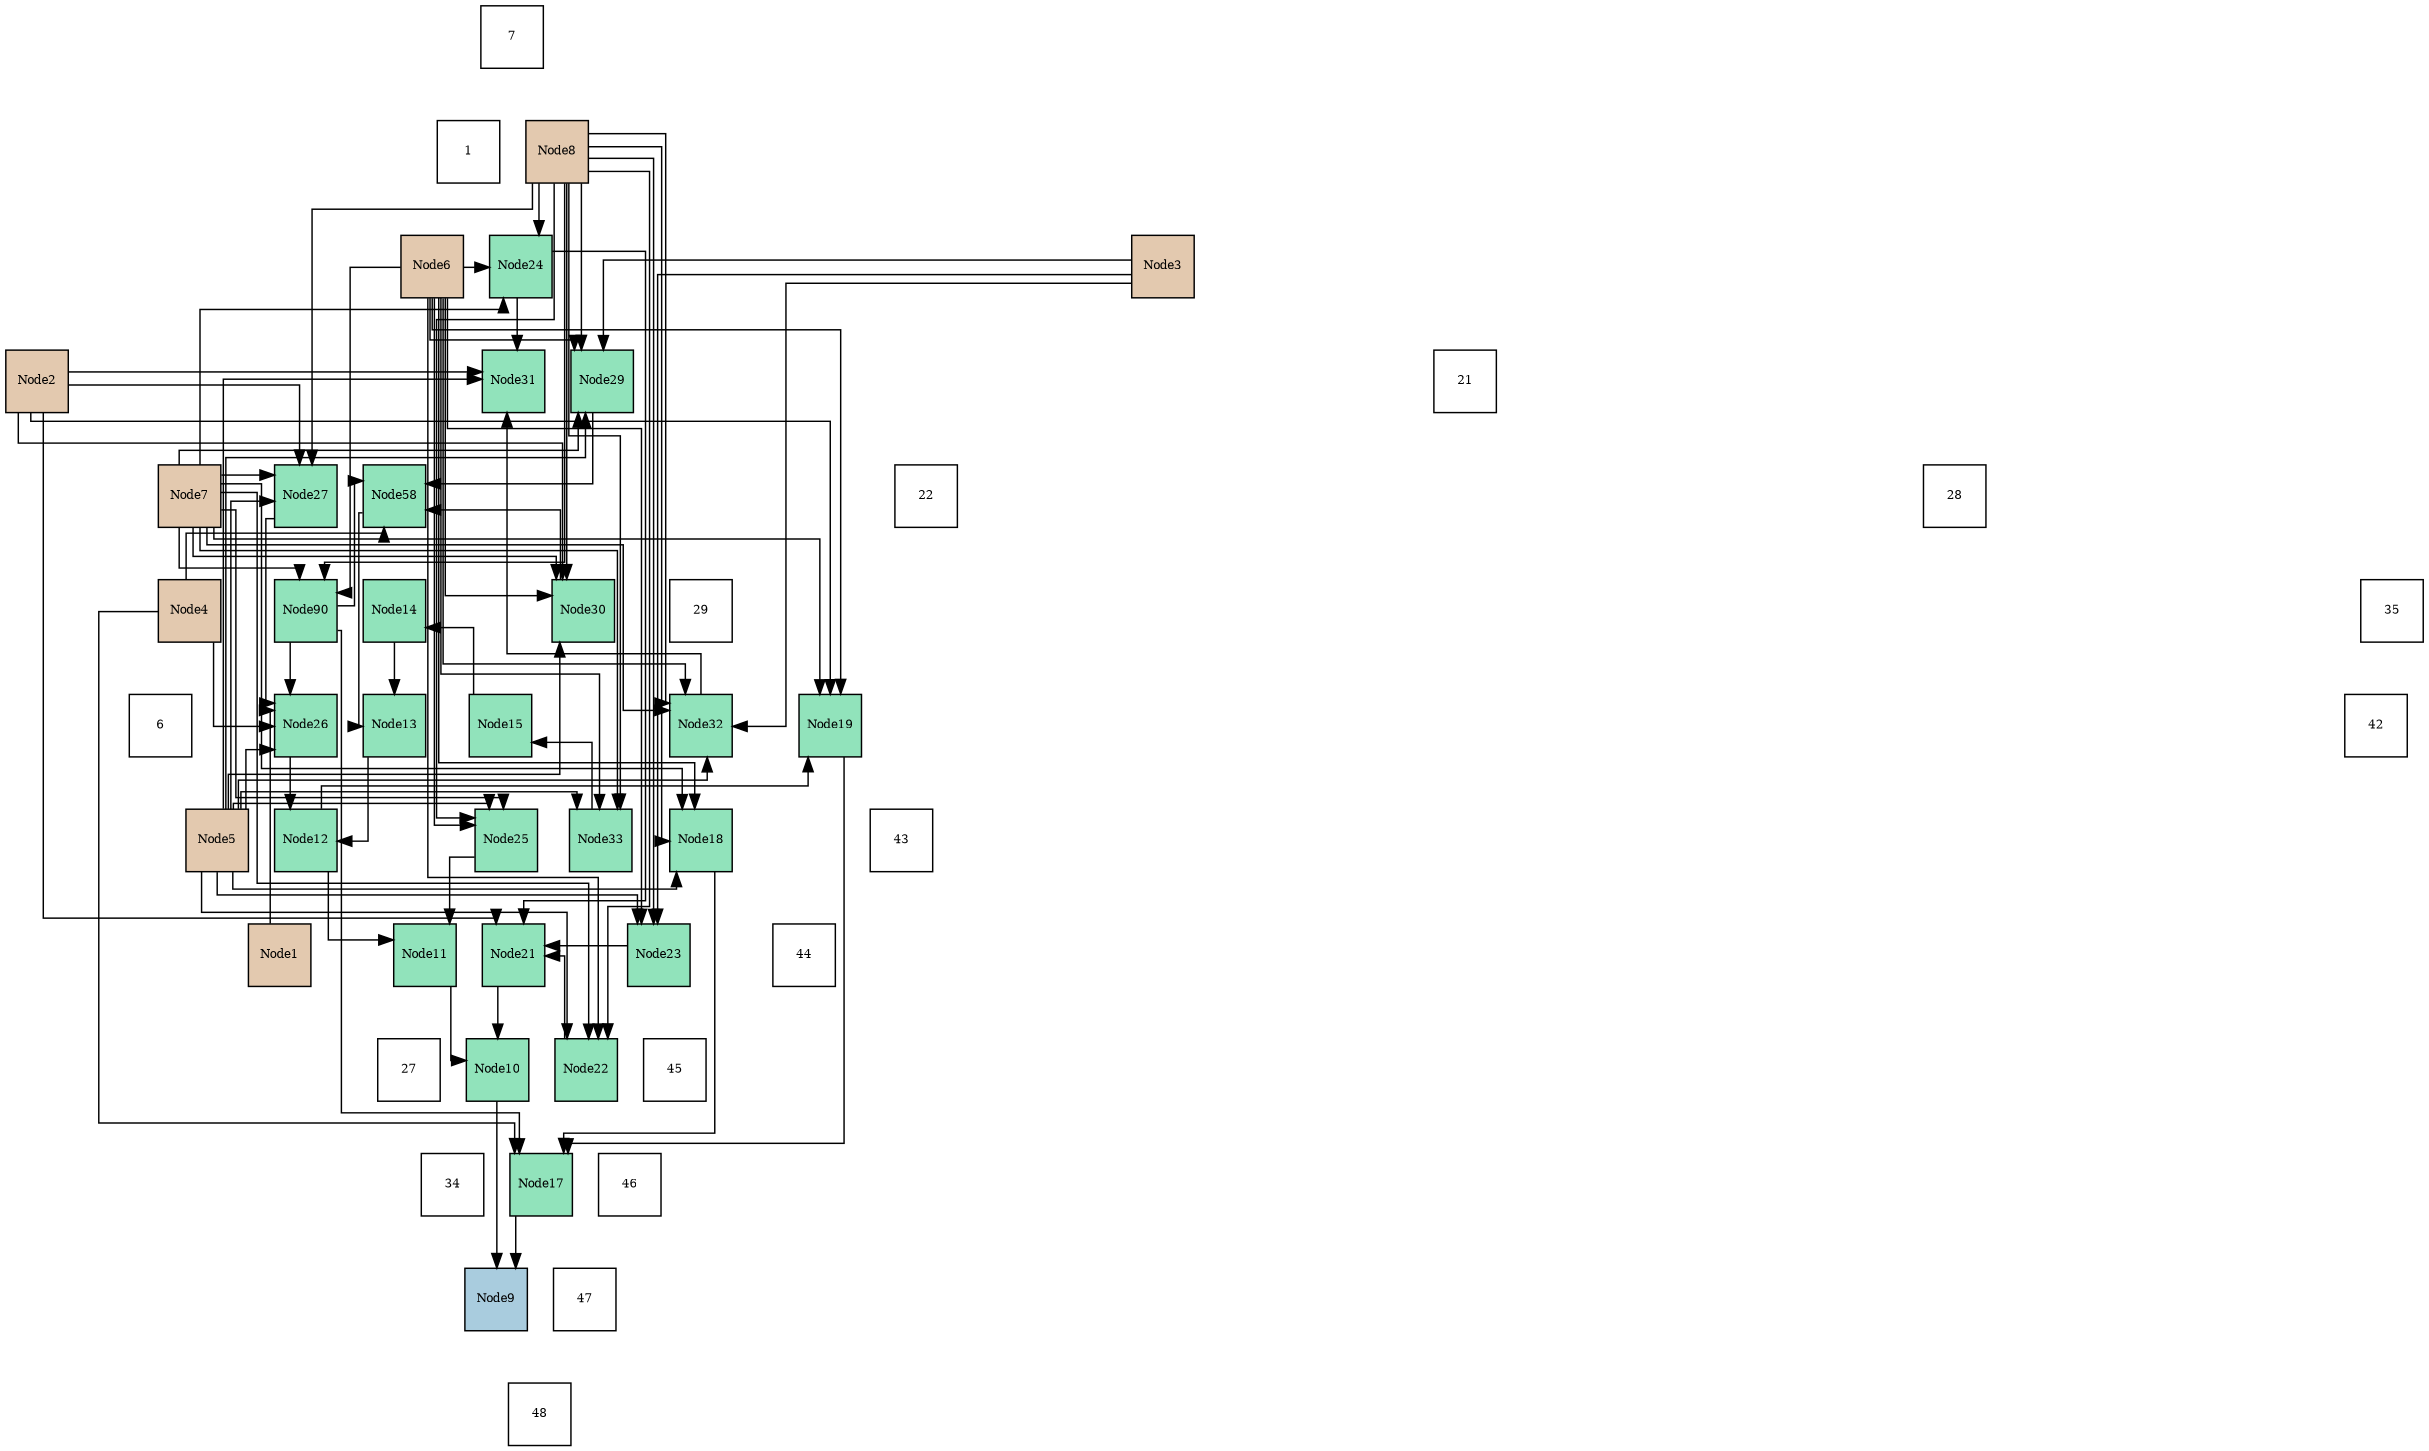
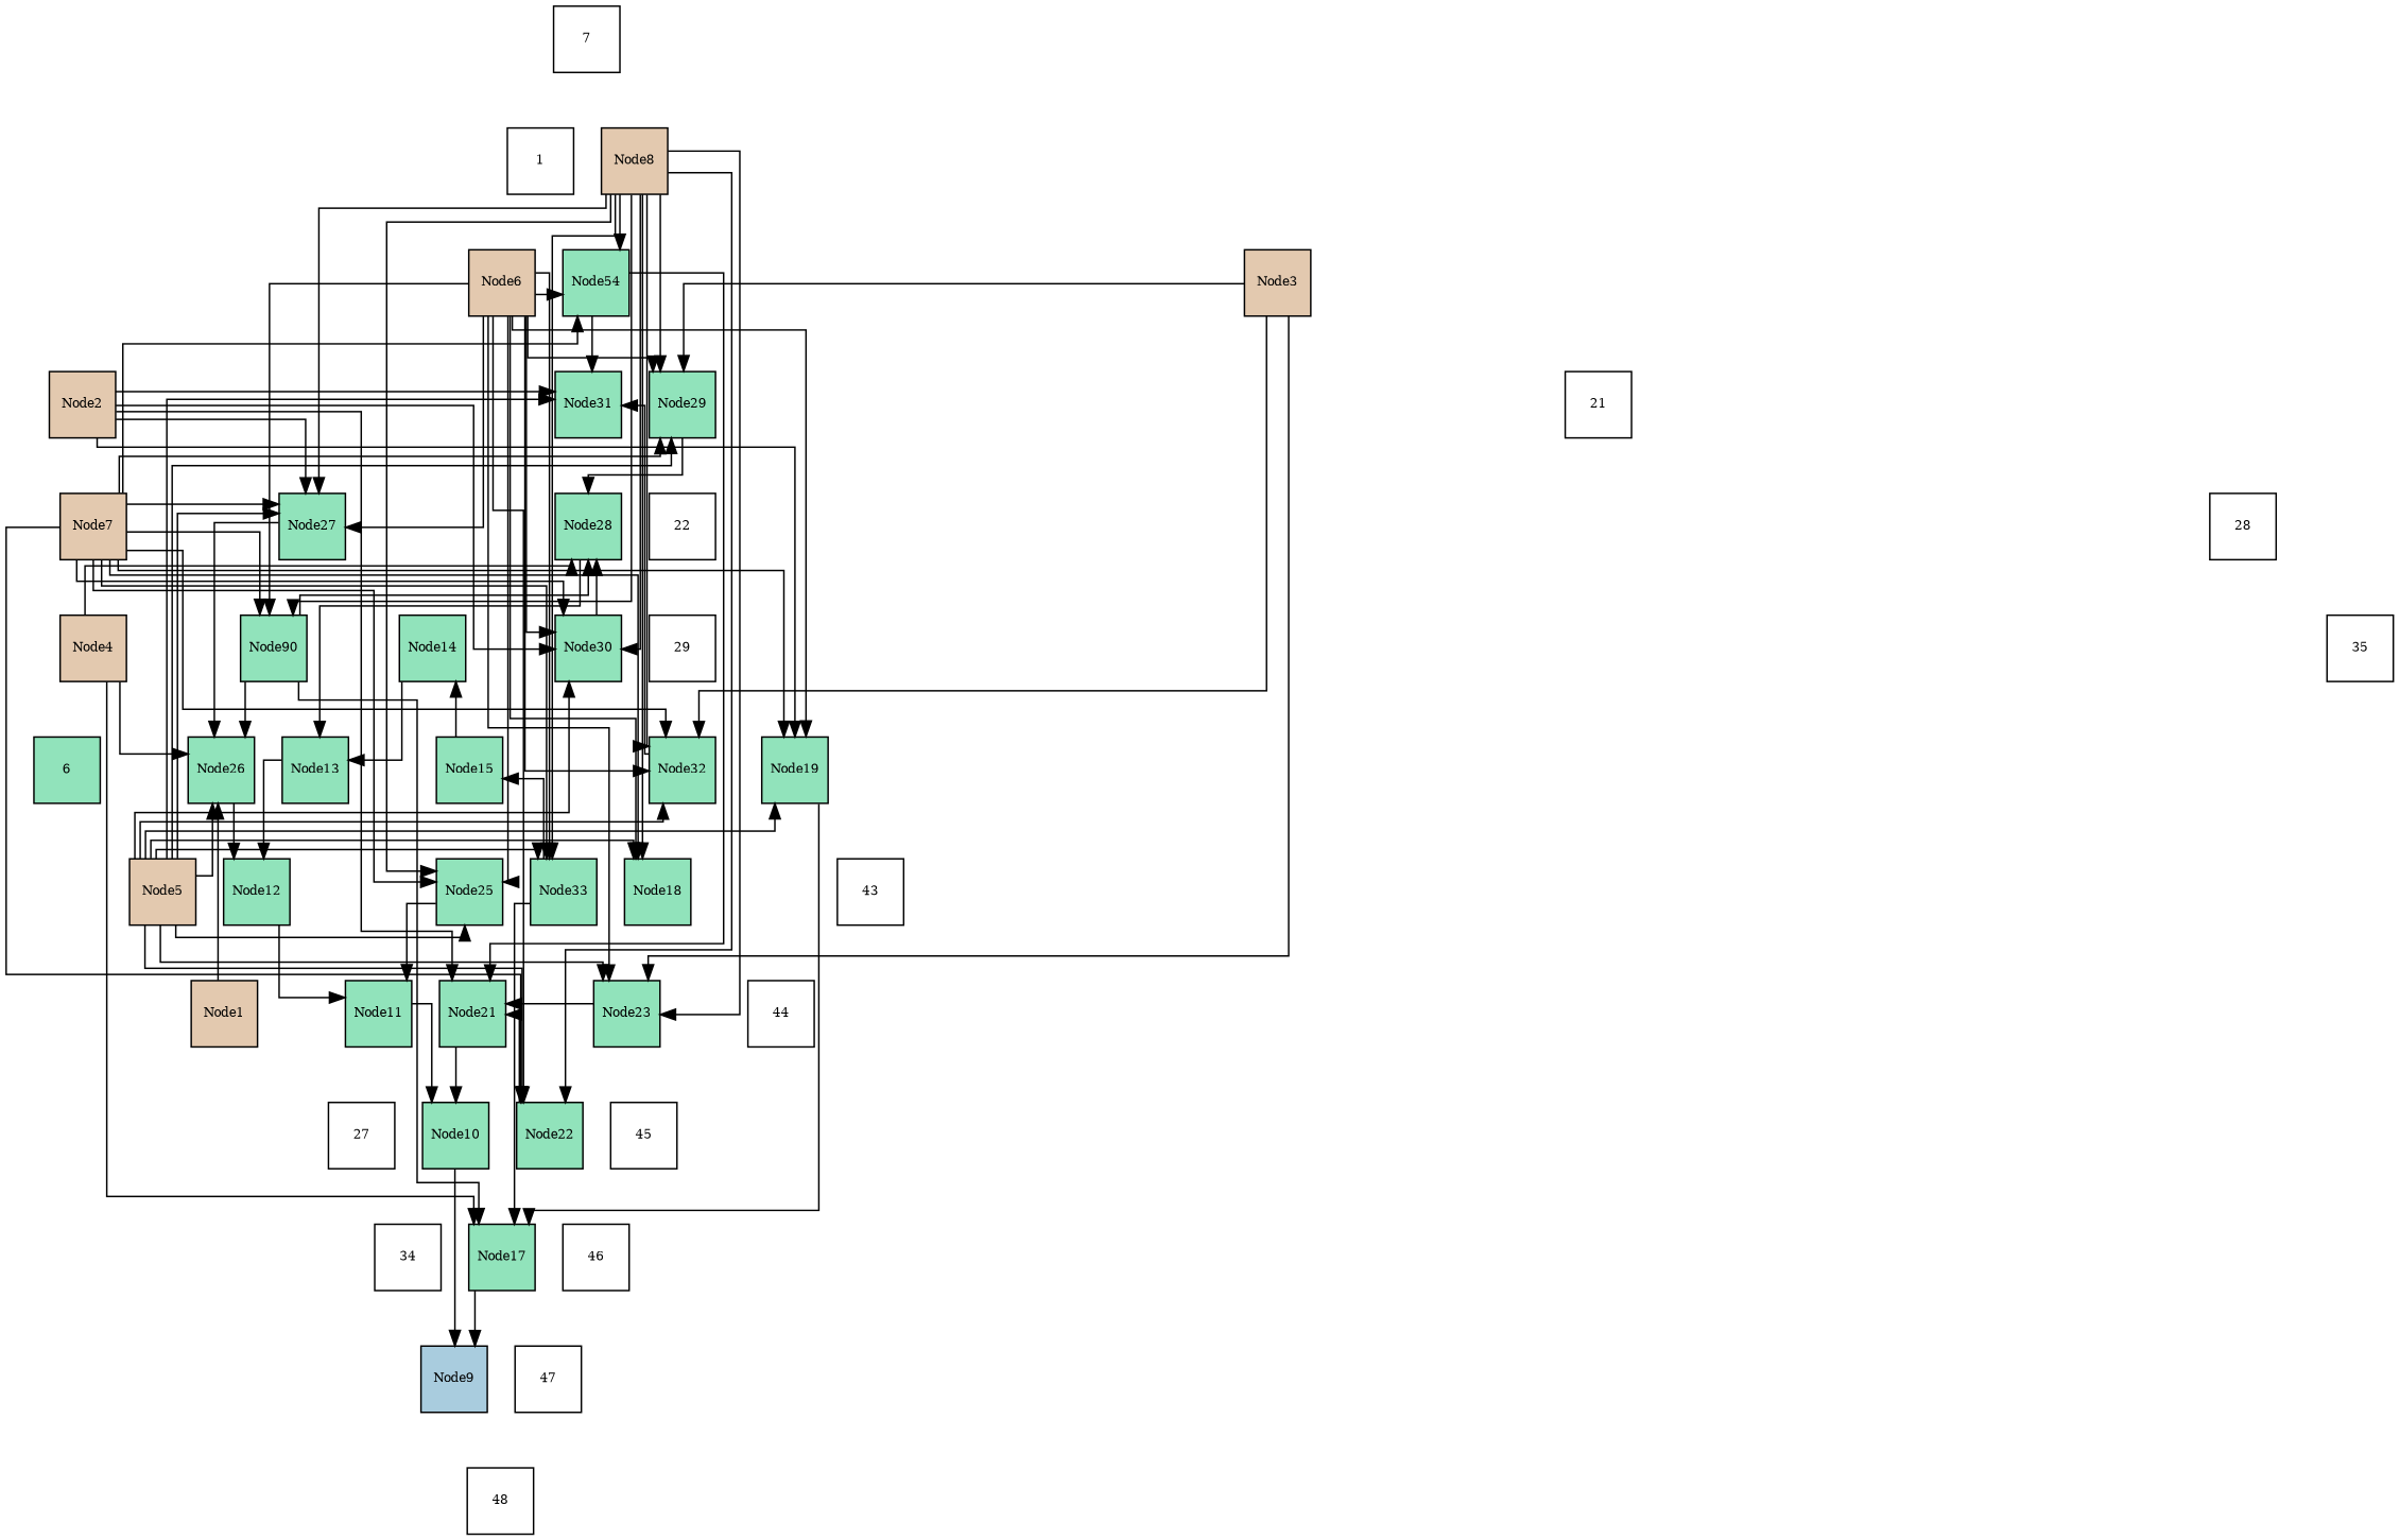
  digraph {
    rank=same
    rankdir=TB
    splines=ortho
    node [fillcolor="#91e3bb" fixedsize=true fontsize=8 shape=square style=filled]
    edge [constraint=true style=invis]
    n1 [fillcolor="#ffffff" label=7 width=0.6]
    n2 [fillcolor="#ffffff" label=1 width=0.6]
    n3 [fillcolor="#e3c9af" label=Node8 width=0.6]
    n4 [fillcolor="#e3c9af" label=Node6 width=0.6]
-   n5 [label=Node24 width=0.6]
+   n5 [label=Node54 width=0.6]
    n6 [label=Node27 width=0.6]
    n7 [label=Node90 width=0.6]
    n8 [label=Node29 width=0.6]
    n9 [label=Node30 width=0.6]
    n10 [label=Node25 width=0.6]
    n11 [label=Node32 width=0.6]
    n12 [label=Node33 width=0.6]
    n13 [label=Node18 width=0.6]
    n14 [label=Node23 width=0.6]
    n15 [label=Node22 width=0.6]
    n16 [fillcolor="#e3c9af" label=Node3 width=0.6]
    n17 [fillcolor="#e3c9af" label=Node2 width=0.6]
    n18 [label=Node31 width=0.6]
    n19 [label=Node19 width=0.6]
    n20 [label=Node21 width=0.6]
    n21 [fillcolor="#e3c9af" label=Node7 width=0.6]
-   n22 [label=Node58 width=0.6]
+   n22 [label=Node28 width=0.6]
    n23 [label=Node26 width=0.6]
    n24 [label=Node14 width=0.6]
    n25 [label=Node17 width=0.6]
    n26 [label=Node13 width=0.6]
    n27 [fillcolor="#ffffff" label=22 width=0.6]
    n28 [label=Node15 width=0.6]
    n29 [label=Node11 width=0.6]
    n30 [fillcolor="#ffffff" label=43 width=0.6]
    n31 [fillcolor="#ffffff" label=44 width=0.6]
    n32 [fillcolor="#ffffff" label=45 width=0.6]
    n33 [fillcolor="#ffffff" label=46 width=0.6]
    n34 [fillcolor="#e3c9af" label=Node4 width=0.6]
    n35 [label=Node10 width=0.6]
-   n36 [fillcolor="#ffffff" label=6 width=0.6]
+   n36 [label=6 width=0.6]
    n37 [fillcolor="#e3c9af" label=Node5 width=0.6]
    n38 [label=Node12 width=0.6]
    n39 [fillcolor="#a9ccde" label=Node9 width=0.6]
    n40 [fillcolor="#ffffff" label=47 width=0.6]
    n41 [fillcolor="#e3c9af" label=Node1 width=0.6]
    n42 [fillcolor="#ffffff" label=21 width=0.6]
    n43 [fillcolor="#ffffff" label=27 width=0.6]
    n44 [fillcolor="#ffffff" label=28 width=0.6]
    n45 [fillcolor="#ffffff" label=29 width=0.6]
    n46 [fillcolor="#ffffff" label=34 width=0.6]
    n47 [fillcolor="#ffffff" label=35 width=0.6]
-   n48 [fillcolor="#ffffff" label=42 width=0.6]
    n49 [fillcolor="#ffffff" label=48 width=0.6]
    n1 -> n2
    n1 -> n3
    n2 -> n4
    n2 -> n5
    n3 -> n5 [constraint=false style=vis]
    n3 -> n5
    n3 -> n6 [constraint=false style=vis]
    n3 -> n7 [constraint=false style=vis]
    n3 -> n8 [constraint=false style=vis]
    n3 -> n9 [constraint=false style=vis]
    n3 -> n10 [constraint=false style=vis]
    n3 -> n11 [constraint=false style=vis]
    n3 -> n12 [constraint=false style=vis]
    n3 -> n13 [constraint=false style=vis]
    n3 -> n14 [constraint=false style=vis]
    n3 -> n15 [constraint=false style=vis]
    n3 -> n16
    n4 -> n5 [constraint=false style=vis]
+   n4 -> n6 [constraint=false style=vis]
    n4 -> n7 [constraint=false style=vis]
    n4 -> n8 [constraint=false style=vis]
    n4 -> n9 [constraint=false style=vis]
    n4 -> n10 [constraint=false style=vis]
    n4 -> n11 [constraint=false style=vis]
    n4 -> n12 [constraint=false style=vis]
    n4 -> n13 [constraint=false style=vis]
    n4 -> n14 [constraint=false style=vis]
    n4 -> n15 [constraint=false style=vis]
    n4 -> n17
    n4 -> n18
    n4 -> n19 [constraint=false style=vis]
    n5 -> n8
    n5 -> n18 [constraint=false style=vis]
    n5 -> n18
    n5 -> n20 [constraint=false style=vis]
    n6 -> n7
    n6 -> n23 [constraint=false style=vis]
    n6 -> n24
    n7 -> n22 [constraint=false style=vis]
    n7 -> n23 [constraint=false style=vis]
    n7 -> n23
    n7 -> n25 [constraint=false style=vis]
    n7 -> n26
    n8 -> n22 [constraint=false style=vis]
    n8 -> n22
    n8 -> n27
    n9 -> n11
    n9 -> n22 [constraint=false style=vis]
    n9 -> n28
    n10 -> n20
    n10 -> n29 [constraint=false style=vis]
    n10 -> n29
    n11 -> n12
    n11 -> n13
    n11 -> n18 [constraint=false style=vis]
    n12 -> n14
    n12 -> n20
    n12 -> n28 [constraint=false style=vis]
    n13 -> n14
-   n13 -> n25 [constraint=false style=vis]
+   n12 -> n25 [constraint=false style=vis]
    n13 -> n31
    n14 -> n15
    n14 -> n20 [constraint=false style=vis]
    n14 -> n32
    n15 -> n20 [constraint=false style=vis]
    n15 -> n25
    n15 -> n33
    n16 -> n8 [constraint=false style=vis]
    n16 -> n8
    n16 -> n11 [constraint=false style=vis]
    n16 -> n14 [constraint=false style=vis]
    n16 -> n42
    n17 -> n6 [constraint=false style=vis]
    n17 -> n6
    n17 -> n9 [constraint=false style=vis]
    n17 -> n18 [constraint=false style=vis]
    n17 -> n19 [constraint=false style=vis]
    n17 -> n20 [constraint=false style=vis]
    n17 -> n21
    n18 -> n6
    n18 -> n22
    n19 -> n13
    n19 -> n25 [constraint=false style=vis]
    n19 -> n30
    n20 -> n15
    n20 -> n35 [constraint=false style=vis]
    n20 -> n35
    n21 -> n5 [constraint=false style=vis]
    n21 -> n6 [constraint=false style=vis]
    n21 -> n7 [constraint=false style=vis]
    n21 -> n7
    n21 -> n8 [constraint=false style=vis]
    n21 -> n9 [constraint=false style=vis]
    n21 -> n10 [constraint=false style=vis]
    n21 -> n11 [constraint=false style=vis]
    n21 -> n12 [constraint=false style=vis]
    n21 -> n13 [constraint=false style=vis]
    n21 -> n15 [constraint=false style=vis]
    n21 -> n19 [constraint=false style=vis]
    n21 -> n34
    n22 -> n9
    n22 -> n24
    n22 -> n26 [constraint=false style=vis]
    n23 -> n37
    n23 -> n38 [constraint=false style=vis]
    n23 -> n38
    n24 -> n26 [constraint=false style=vis]
    n24 -> n26
    n24 -> n28
    n25 -> n39 [constraint=false style=vis]
    n25 -> n39
    n25 -> n40
    n26 -> n10
    n26 -> n38 [constraint=false style=vis]
    n26 -> n38
    n27 -> n9
    n27 -> n45
    n28 -> n10
    n28 -> n12
    n28 -> n24 [constraint=false style=vis]
    n29 -> n35 [constraint=false style=vis]
    n29 -> n35
    n29 -> n43
    n30 -> n31
    n31 -> n32
    n32 -> n33
    n33 -> n40
    n34 -> n22 [constraint=false style=vis]
    n34 -> n23 [constraint=false style=vis]
    n34 -> n23
    n34 -> n25 [constraint=false style=vis]
    n34 -> n36
    n35 -> n25
    n35 -> n39 [constraint=false style=vis]
    n35 -> n46
    n36 -> n37
    n37 -> n6 [constraint=false style=vis]
    n37 -> n8 [constraint=false style=vis]
    n37 -> n9 [constraint=false style=vis]
    n37 -> n10 [constraint=false style=vis]
    n37 -> n11 [constraint=false style=vis]
    n37 -> n12 [constraint=false style=vis]
    n37 -> n13 [constraint=false style=vis]
    n37 -> n14 [constraint=false style=vis]
    n37 -> n15 [constraint=false style=vis]
    n37 -> n18 [constraint=false style=vis]
-   n38 -> n19 [constraint=false style=vis]
+   n37 -> n19 [constraint=false style=vis]
    n37 -> n23 [constraint=false style=vis]
    n37 -> n41
    n38 -> n29 [constraint=false style=vis]
    n38 -> n29
    n38 -> n41
    n39 -> n49
    n40 -> n49
    n41 -> n23 [constraint=false style=vis]
    n41 -> n43
    n42 -> n27
    n42 -> n44
    n43 -> n46
    n44 -> n45
    n44 -> n47
    n45 -> n11
    n45 -> n19
    n46 -> n39
    n47 -> n19
-   n47 -> n48
-   n48 -> n30
  }
